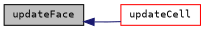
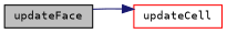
  digraph {
    rankdir=LR
    fontname="DejaVu Sans Mono"
    node [fontname="DejaVu Sans Mono" fontsize=10 shape=record]
    n1 [color=black fillcolor=grey75 fontcolor=black height=0.2 label=updateFace style=filled width=0.4]
    n2 [color=red height=0.2 label=updateCell width=0.4]
-   n1 -> n2 [color=midnightblue dir=back fontname="DejaVu Sans Mono" fontsize=10 labelfontname=Helvetica labelfontsize=10 style=solid]
+   n2 -> n1 [color=midnightblue dir=back fontname="DejaVu Sans Mono" fontsize=10 labelfontname=Helvetica labelfontsize=10 style=solid]
  }
